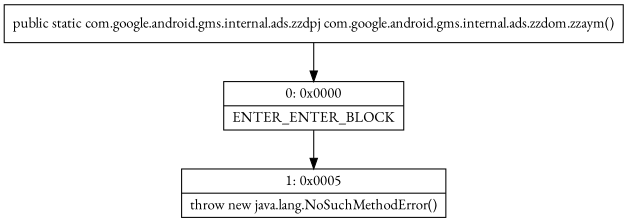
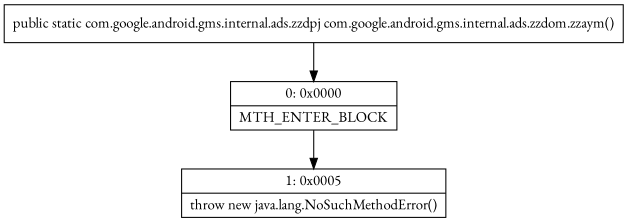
  digraph {
    fontname="EB Garamond"
    node [shape=record fontname="EB Garamond"]
    edge [fontname="EB Garamond"]
-   n1 [label="{0\:\ 0x0000|ENTER_ENTER_BLOCK\l}"]
+   n1 [label="{0\:\ 0x0000|MTH_ENTER_BLOCK\l}"]
    n2 [label="{1\:\ 0x0005|throw new java.lang.NoSuchMethodError()\l}"]
    n3 [label="{public static com.google.android.gms.internal.ads.zzdpj com.google.android.gms.internal.ads.zzdom.zzaym() }"]
    n1 -> n2
    n3 -> n1
  }
